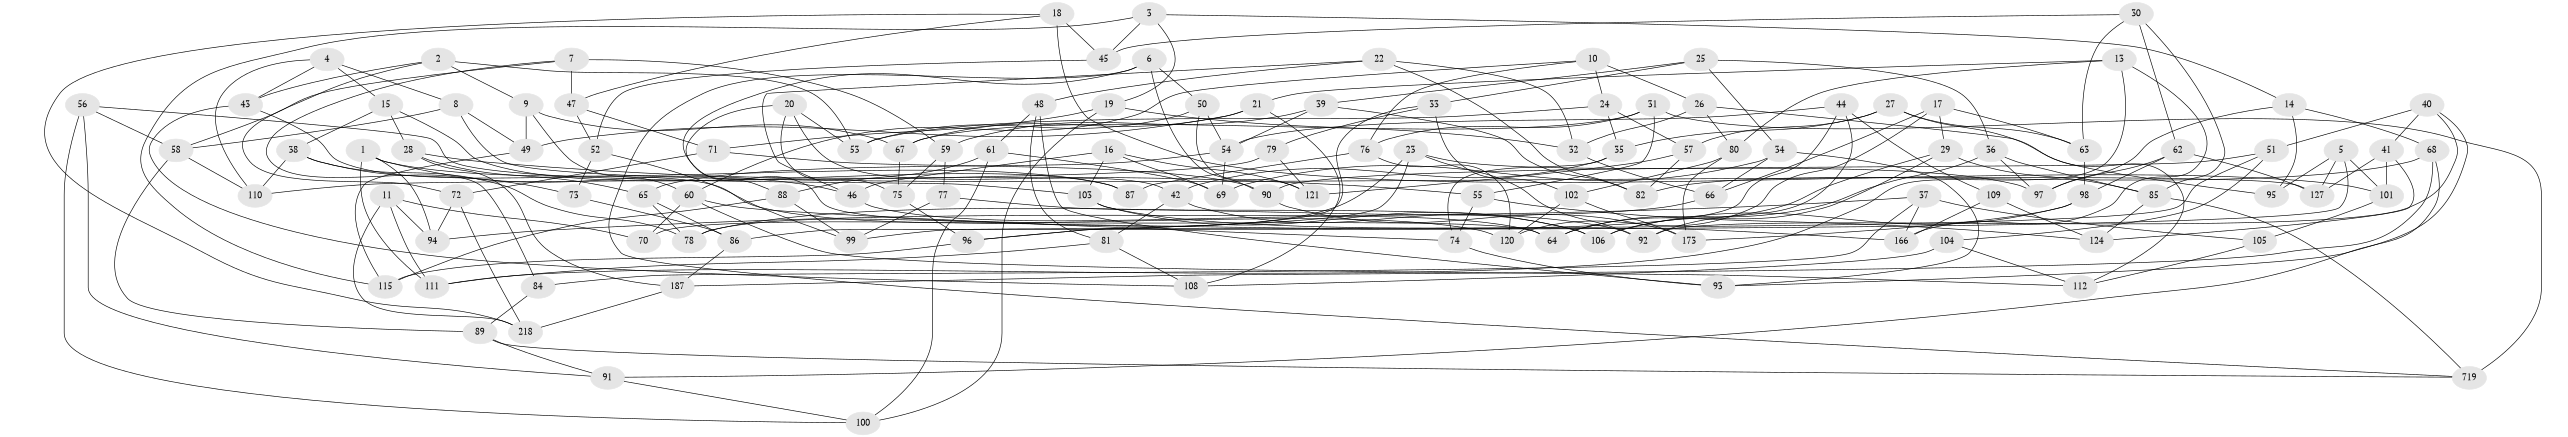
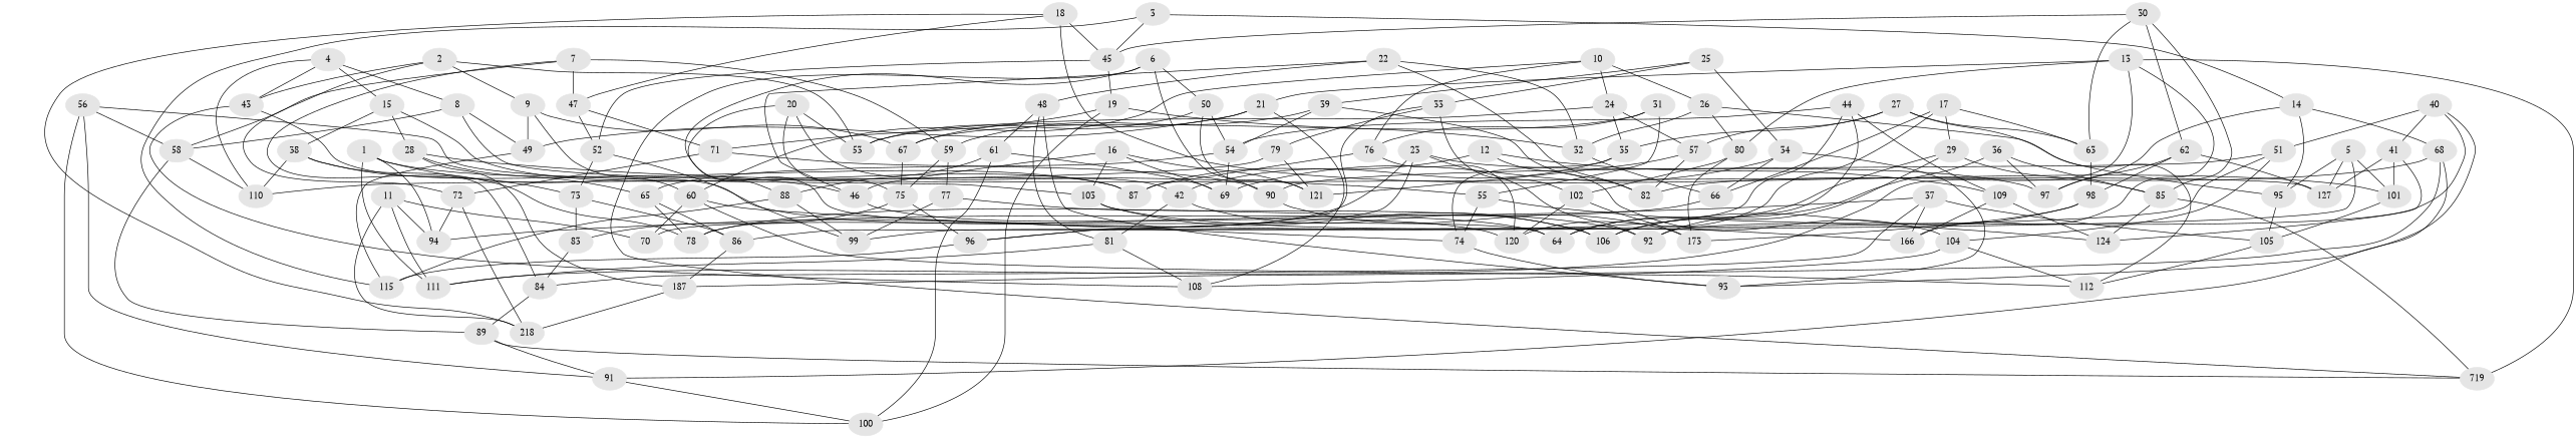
  graph {
    fontname="PT Serif"
    node [color=gray90 fontname="PT Serif" style=filled]
    edge [fontname="PT Serif"]
    1
    46
    87
    94
    111
    64
    2
    9
    43
    53
    72
    49
    60
    67
    120
    108
    n17 [label=218]
    3
    14
    19
    45
    115
    95
    68
    97
    32
    71
    100
    52
    4
    8
    15
    110
    n34 [label=127]
    58
    28
    38
    5
    86
    101
    n41 [label=187]
    105
    6
    50
    90
    n46 [label=719]
    121
    54
    n49 [label=173]
    7
    47
    59
    84
    89
    77
    75
    70
    74
    112
    10
    24
    26
    76
    35
    57
    80
    11
+   12
    104
    109
    93
    n72 [label=166]
    n73 [label=124]
    13
    21
    102
    82
    91
    55
    65
    78
    73
    16
    69
    103
    106
    17
    29
    63
    66
    85
    98
    18
    20
    42
    88
    81
    92
    99
    22
    48
    61
    23
    96
    25
    33
    34
    36
    39
    79
    27
    30
    62
    31
    37
+   83
    40
    41
    51
    44
    56
    1 -- 46
    1 -- 87
    1 -- 94
    1 -- 111
    46 -- 64
    2 -- 9
    2 -- 43
    2 -- 53
    2 -- 72
    9 -- 49
    9 -- 60
    9 -- 67
    43 -- 120
    43 -- 108
    72 -- 94
    72 -- n17
    49 -- 115
    60 -- 70
    60 -- 74
    60 -- 112
    67 -- 75
    3 -- 14
-   3 -- 19
+   45 -- 19
    3 -- 45
    3 -- 115
    14 -- 95
    14 -- 68
    14 -- 97
    19 -- 32
    19 -- 71
    19 -- 100
    45 -- 52
+   95 -- 105
    68 -- n41
    68 -- 82
    68 -- 91
    32 -- 66
    71 -- 72
    71 -- 90
    52 -- 73
    52 -- 99
    4 -- 43
    4 -- 8
    4 -- 15
    4 -- 110
    8 -- 49
    8 -- n34
    8 -- 58
    15 -- 87
    15 -- 28
    15 -- 38
    58 -- 110
    58 -- 89
    28 -- n41
    28 -- 55
    28 -- 65
    38 -- 110
    38 -- 78
    38 -- 73
    5 -- 95
    5 -- n34
    5 -- 86
    5 -- 101
    86 -- n41
    101 -- 105
    n41 -- n17
    105 -- 112
    6 -- 64
    6 -- 50
    6 -- 90
    6 -- n46
    50 -- 53
    50 -- 121
    50 -- 54
    90 -- n49
    54 -- 65
    54 -- 69
    7 -- 58
    7 -- 47
    7 -- 59
    7 -- 84
    47 -- 71
    47 -- 52
    59 -- 77
    59 -- 75
    84 -- 89
    89 -- n46
    89 -- 91
    77 -- 92
    77 -- 99
    75 -- 96
+   75 -- 83
    74 -- 93
    10 -- 60
    10 -- 24
    10 -- 26
    10 -- 76
    24 -- 53
    24 -- 35
    24 -- 57
    26 -- 95
    26 -- 32
    26 -- 80
    76 -- 87
    76 -- 120
    35 -- 74
    35 -- 42
    57 -- 121
    57 -- 82
    80 -- n49
    80 -- 102
    11 -- 94
    11 -- 111
    11 -- n17
    11 -- 70
+   12 -- 87
+   12 -- 104
+   12 -- 109
    104 -- 108
    104 -- 112
    109 -- n72
    109 -- n73
    13 -- 111
    13 -- 80
    13 -- n72
    13 -- 21
    21 -- 49
    21 -- 67
    21 -- 108
    102 -- 120
    102 -- n49
    91 -- 100
    55 -- 74
    55 -- n73
    65 -- 86
    65 -- 78
    73 -- 86
+   73 -- 83
    16 -- 46
    16 -- 121
    16 -- 69
    16 -- 103
    103 -- n72
    103 -- 106
    17 -- 120
    17 -- 29
    17 -- 63
    17 -- 66
    29 -- 64
    29 -- 106
    29 -- 85
    63 -- 98
    66 -- 78
    85 -- n46
    85 -- n73
    98 -- n49
    98 -- 106
    18 -- n17
    18 -- 45
    18 -- 101
    18 -- 47
    20 -- 53
    20 -- 75
    20 -- 42
    20 -- 88
    42 -- 106
    42 -- 81
    88 -- 115
    88 -- 99
    81 -- 111
    81 -- 108
    22 -- 46
    22 -- 32
    22 -- 82
    22 -- 48
    48 -- 93
    48 -- 81
    48 -- 61
    61 -- 100
    61 -- 69
    61 -- 88
    23 -- 97
    23 -- 78
    23 -- 92
    23 -- 96
    96 -- 115
    25 -- 33
    25 -- 34
-   25 -- 36
    25 -- 39
    33 -- 102
    33 -- 96
    33 -- 79
    34 -- 93
    34 -- 69
    34 -- 66
    36 -- 64
    36 -- 97
    36 -- 85
    39 -- 54
    39 -- 59
    39 -- 82
    79 -- 110
    79 -- 121
    27 -- 112
    27 -- 35
    27 -- 57
    27 -- 63
    30 -- 45
    30 -- 63
    30 -- 85
    30 -- 62
    62 -- 97
    62 -- n34
    62 -- 98
    31 -- 67
-   31 -- n46
+   13 -- n46
    31 -- 76
    31 -- 55
    37 -- 94
    37 -- 105
    37 -- 84
    37 -- n72
+   83 -- 84
    40 -- 93
    40 -- 92
    40 -- 41
    40 -- 51
    41 -- n34
    41 -- 101
    41 -- n73
    51 -- 90
    51 -- 104
    51 -- 99
    44 -- 54
    44 -- 70
    44 -- 109
    44 -- 92
    56 -- 100
    56 -- 58
    56 -- 91
    56 -- 103
  }
